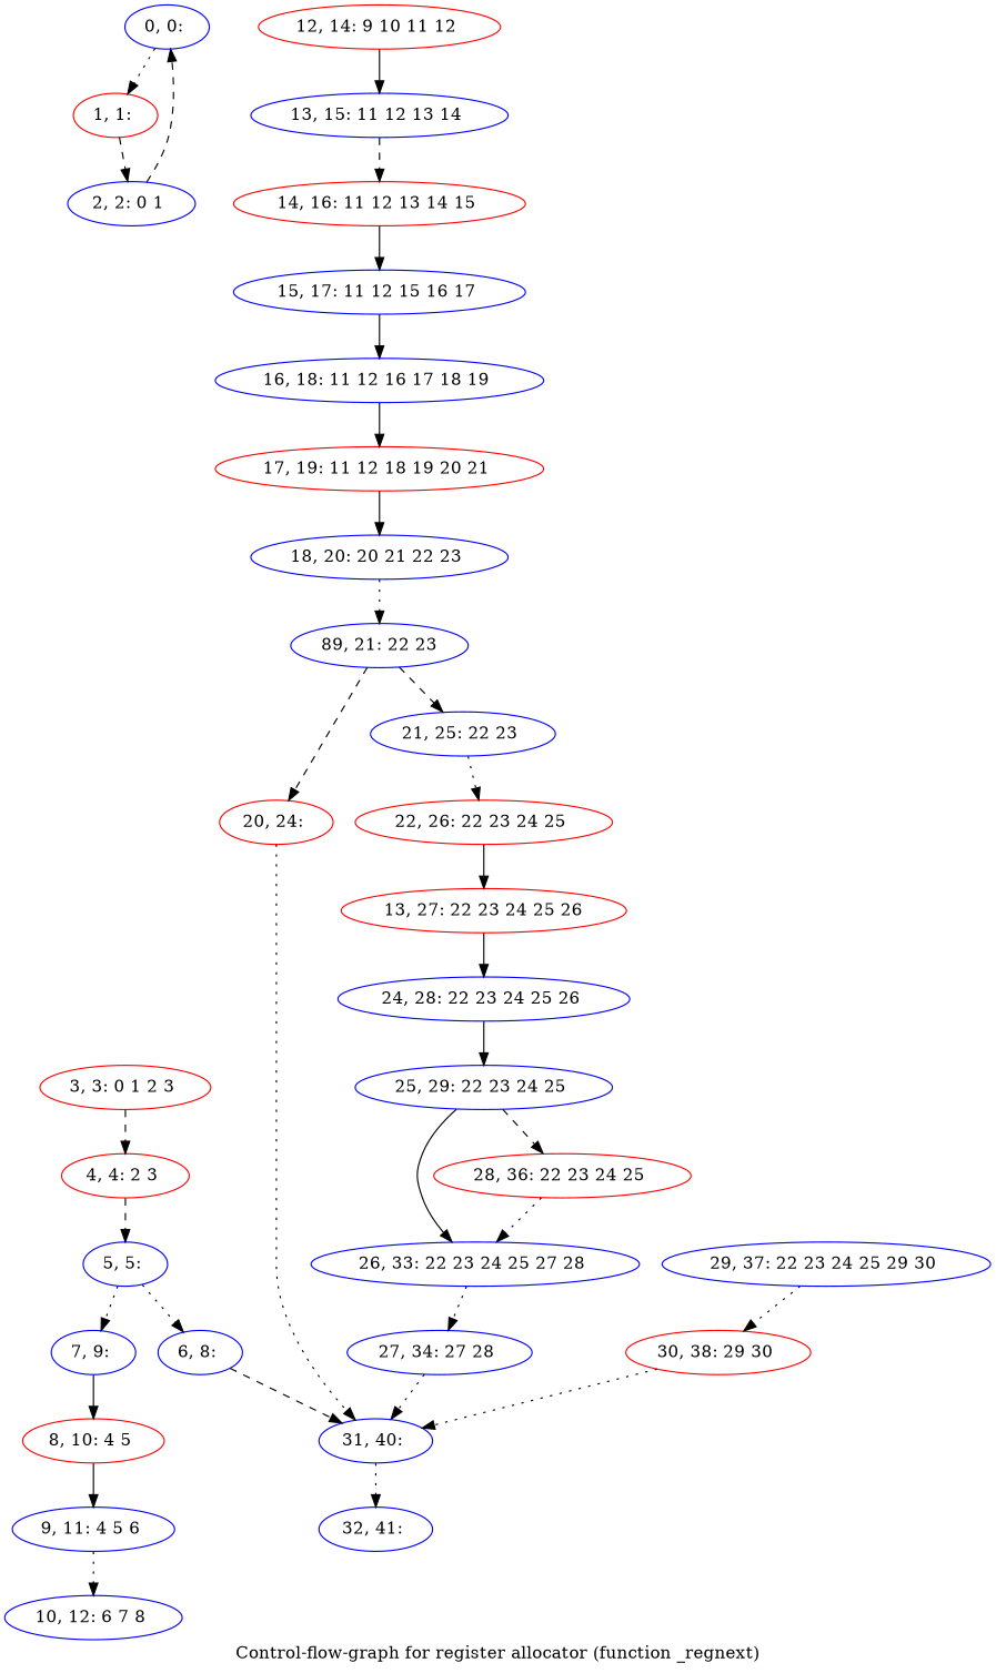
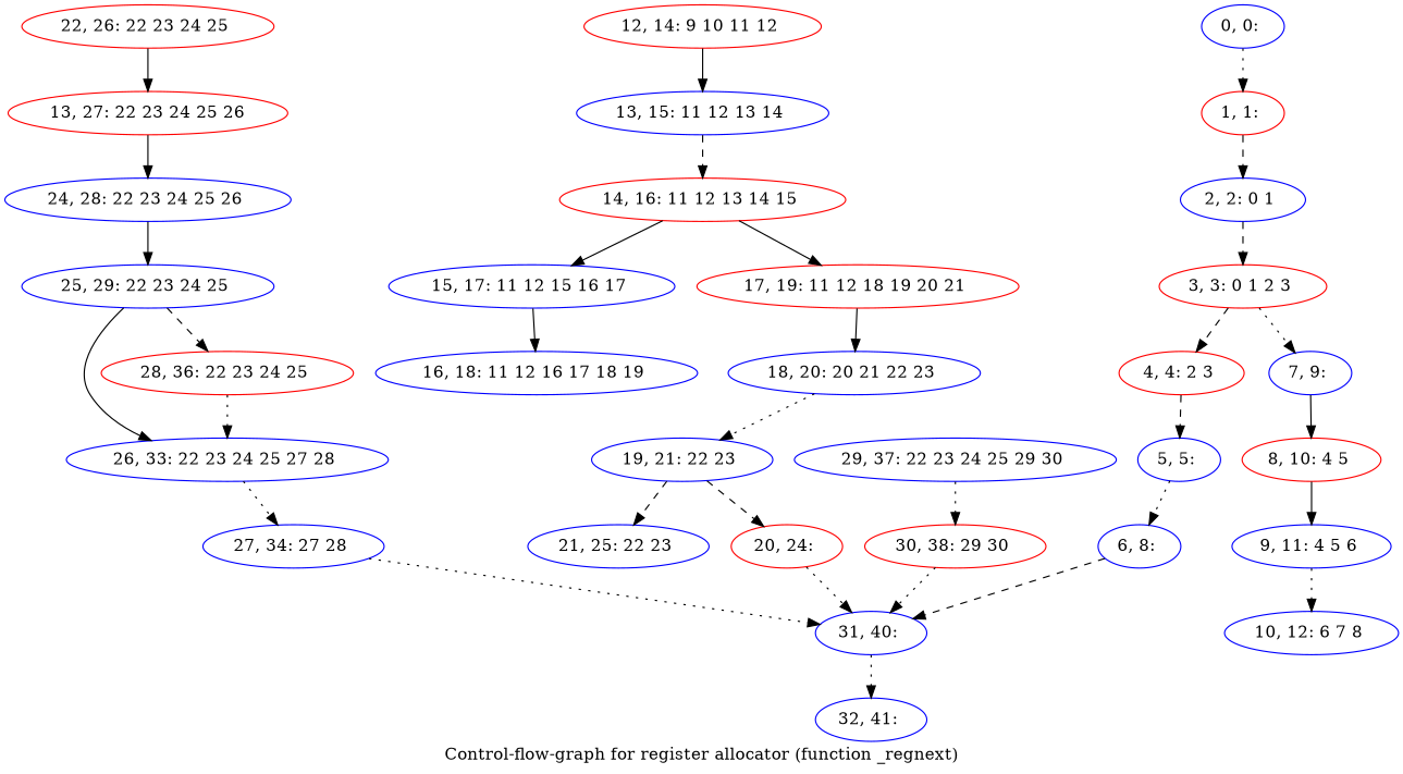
  digraph {
    label="Control-flow-graph for register allocator (function _regnext)"
    node [color=blue]
    edge [style=dotted]
    n1 [label="0, 0: "]
    n2 [color=red label="1, 1: "]
    n3 [label="2, 2: 0 1 "]
    n4 [color=red label="3, 3: 0 1 2 3 "]
    n5 [color=red label="4, 4: 2 3 "]
    n6 [label="5, 5: "]
    n7 [label="6, 8: "]
    n8 [label="7, 9: "]
    n9 [label="31, 40: "]
    n10 [color=red label="8, 10: 4 5 "]
    n11 [label="32, 41: "]
    n12 [label="9, 11: 4 5 6 "]
    n13 [label="10, 12: 6 7 8 "]
    n14 [color=red label="12, 14: 9 10 11 12 "]
    n15 [label="13, 15: 11 12 13 14 "]
    n16 [color=red label="14, 16: 11 12 13 14 15 "]
    n17 [label="15, 17: 11 12 15 16 17 "]
    n18 [label="16, 18: 11 12 16 17 18 19 "]
    n19 [color=red label="17, 19: 11 12 18 19 20 21 "]
    n20 [label="18, 20: 20 21 22 23 "]
-   n21 [label="89, 21: 22 23"]
+   n21 [label="19, 21: 22 23 "]
    n22 [color=red label="20, 24: "]
    n23 [label="21, 25: 22 23 "]
    n24 [color=red label="22, 26: 22 23 24 25 "]
    n25 [color=red label="13, 27: 22 23 24 25 26"]
    n26 [label="24, 28: 22 23 24 25 26 "]
    n27 [label="25, 29: 22 23 24 25 "]
    n28 [label="26, 33: 22 23 24 25 27 28 "]
    n29 [color=red label="28, 36: 22 23 24 25 "]
    n30 [label="27, 34: 27 28 "]
    n31 [label="29, 37: 22 23 24 25 29 30 "]
    n32 [color=red label="30, 38: 29 30 "]
    n1 -> n2
    n2 -> n3 [style=dashed]
-   n3 -> n1 [style=dashed]
+   n3 -> n4 [style=dashed]
    n4 -> n5 [style=dashed]
    n5 -> n6 [style=dashed]
    n6 -> n7
-   n6 -> n8
+   n4 -> n8
    n7 -> n9 [style=dashed]
    n8 -> n10 [style=solid]
    n9 -> n11
    n10 -> n12 [style=solid]
    n12 -> n13
    n14 -> n15 [style=solid]
    n15 -> n16 [style=dashed]
    n16 -> n17 [style=solid]
    n17 -> n18 [style=solid]
-   n18 -> n19 [style=solid]
+   n16 -> n19 [style=solid]
    n19 -> n20 [style=solid]
    n20 -> n21
    n21 -> n22 [style=dashed]
    n21 -> n23 [style=dashed]
    n22 -> n9
-   n23 -> n24
    n24 -> n25 [style=solid]
    n25 -> n26 [style=solid]
    n26 -> n27 [style=solid]
    n27 -> n28 [style=solid]
    n27 -> n29 [style=dashed]
    n28 -> n30
    n29 -> n28
    n30 -> n9
    n31 -> n32
    n32 -> n9
  }
